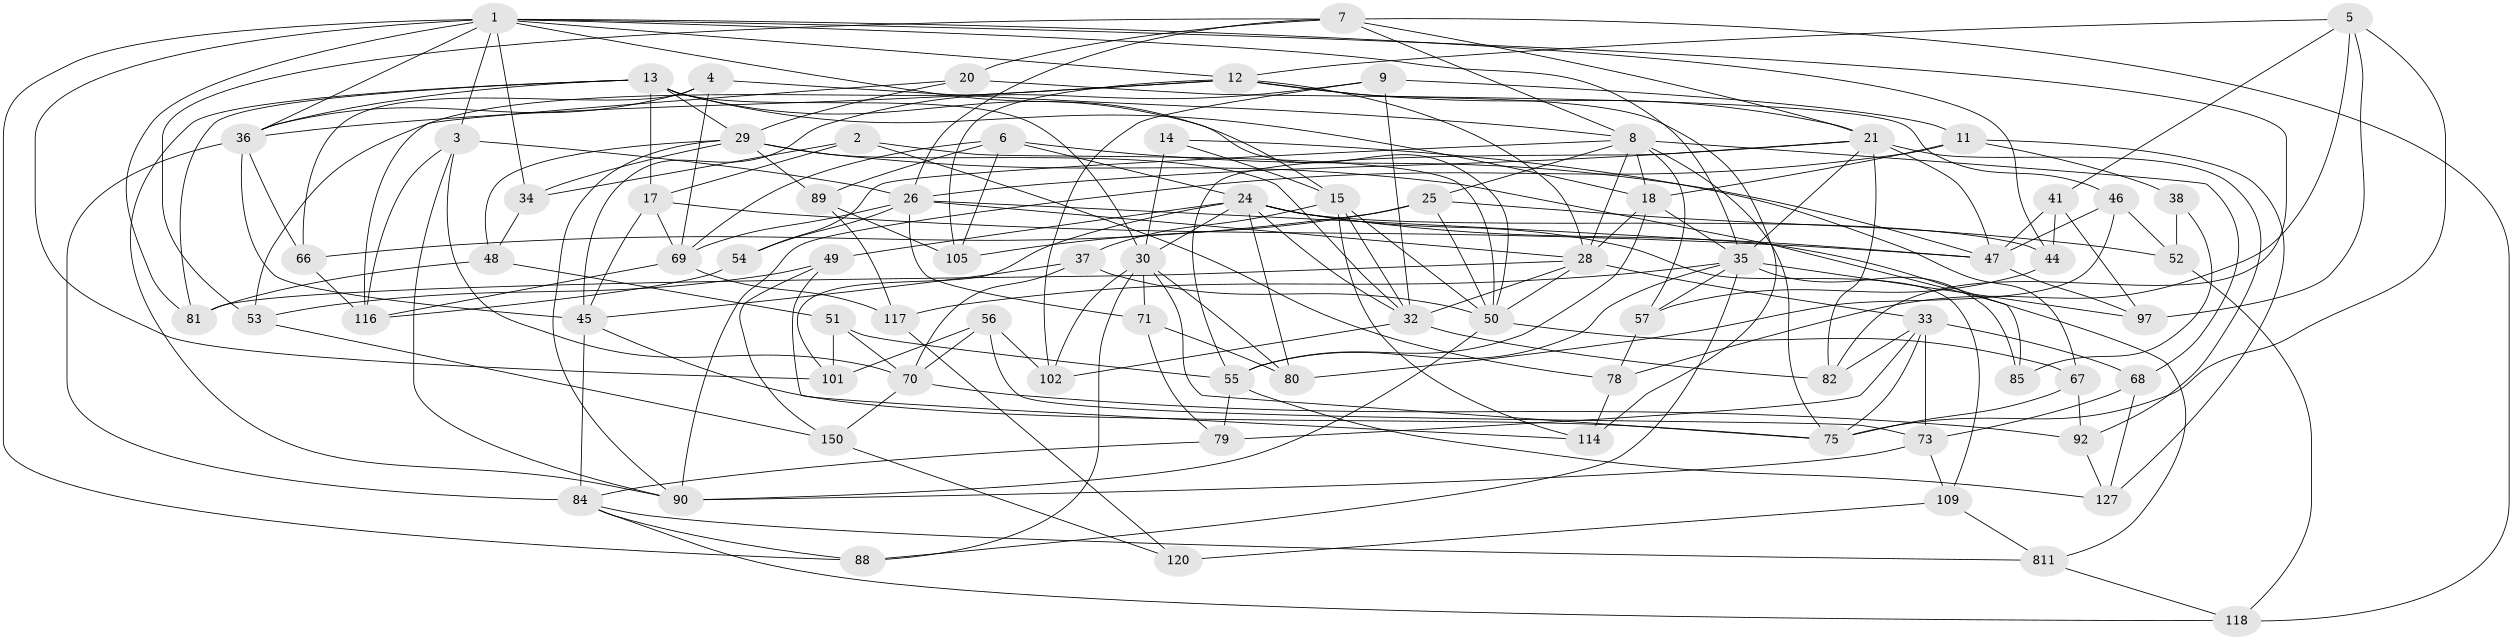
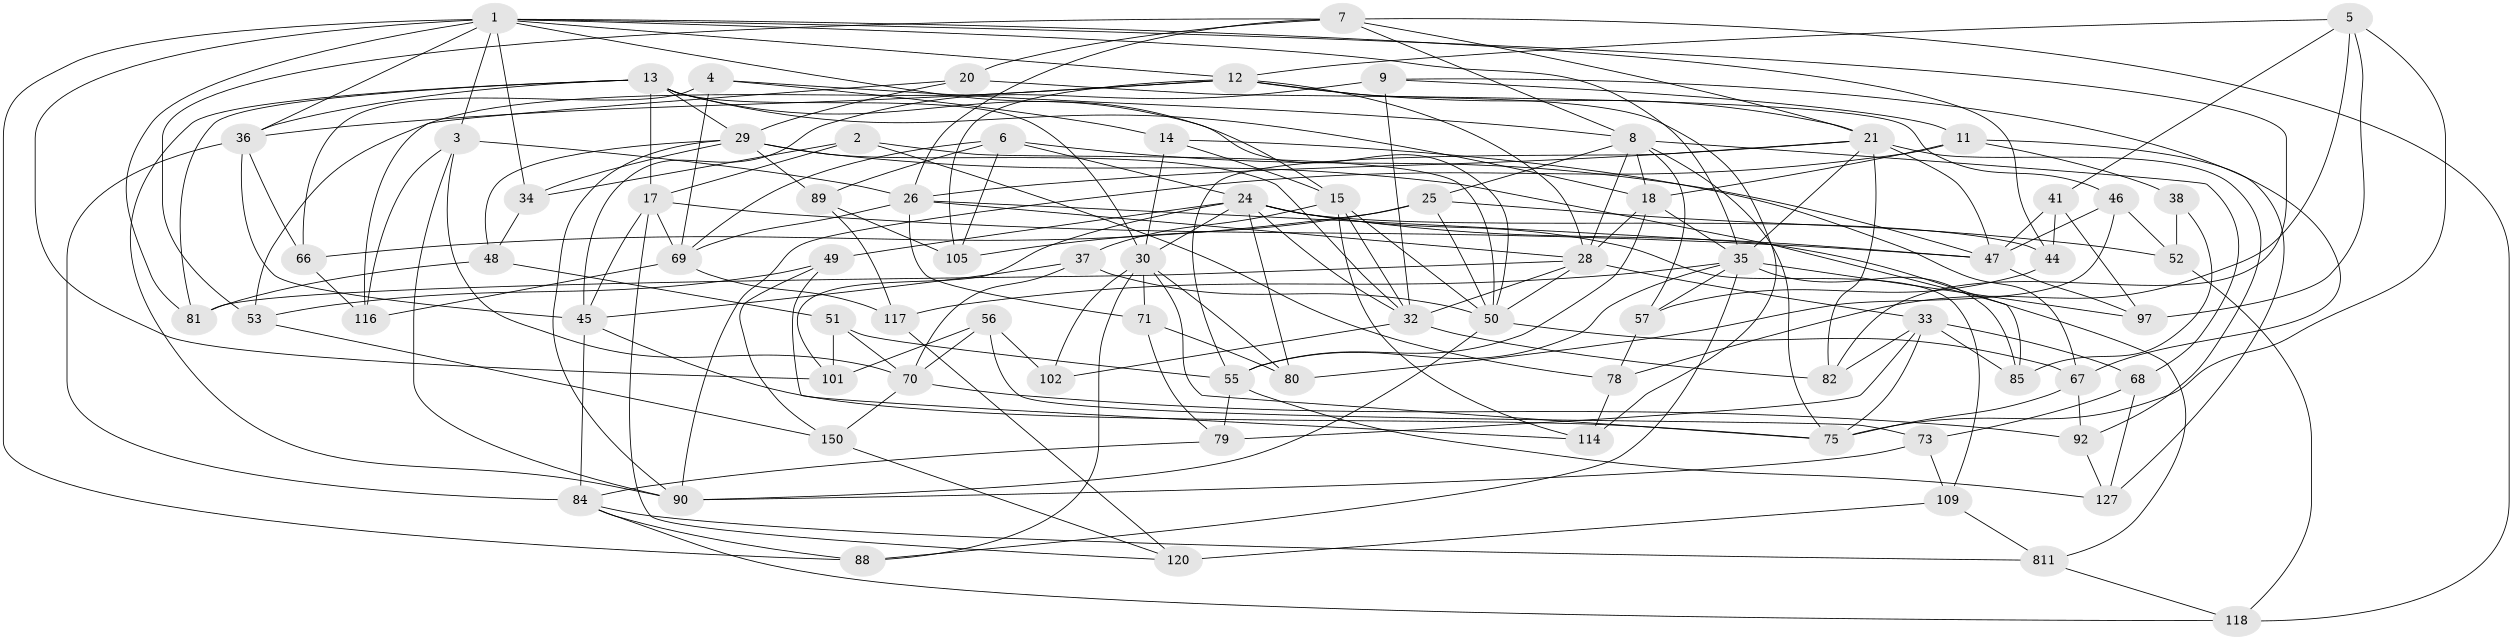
  graph {
    node [color=gray90 style=filled]
    1 [super="+74+23+10"]
    3 [super="+126"]
    12 [super="+22+27"]
    15 [super="+61"]
    34
    35 [super="+131+122"]
    36 [super="+93"]
    44
    81
    82
    88
    101
    26 [super="+62+124"]
    70 [super="+98"]
    90 [super="+125"]
    116 [super="+119"]
    105
    21 [super="+58+40"]
    53
    28 [super="+63+104+107"]
    114
    50 [super="+115"]
    32 [super="+42+121"]
    37
    48
    97
    57
    55 [super="+106"]
    85
    117
    66
    45 [super="+77"]
    84 [super="+94"]
    17 [super="+19"]
    69 [super="+103"]
    47 [super="+99+60"]
    120
    2
    78
    67
-   54
    71
    n43 [label=811]
    92
    n45 [label=150]
    8 [super="+83+87"]
    75 [super="+96"]
    18 [super="+72+65"]
    25 [super="+91"]
    68
    4
    14
    30 [super="+128+76"]
    5 [super="+59"]
    41
    6 [super="+43"]
    24 [super="+112+39"]
    89
    49
    80
    109
    7 [super="+95"]
    20
    118
    29 [super="+64+31"]
    46
    52
    33 [super="+108"]
    127
    73
    11 [super="+100"]
    38
    9
    102
    13 [super="+86"]
    79
    51
    56
    1 -- 3 [weight=2]
    1 -- 12
    1 -- 15
    1 -- 34
    1 -- 35
    1 -- 36
    1 -- 44
    1 -- 81
    1 -- 82
    1 -- 88
    1 -- 101
    3 -- 26
    3 -- 70
    3 -- 90
    3 -- 116
    12 -- 36
    12 -- 105
    12 -- 21
    12 -- 53
    12 -- 28
    12 -- 114
    15 -- 114
    15 -- 50
    15 -- 32
    15 -- 37
    34 -- 48
    35 -- 88
    35 -- 97
    35 -- 57
    35 -- 55
    35 -- 85
    35 -- 117
    36 -- 66
    36 -- 45
    36 -- 84
    44 -- 57
    26 -- 28
    26 -- 69
-   26 -- 54
    26 -- 71
    26 -- n43
    70 -- 92
    70 -- n45
    21 -- 35
    21 -- 82
    21 -- 26
    21 -- 55
    21 -- 47
    21 -- 92
    53 -- n45
    28 -- 81
    28 -- 50
    28 -- 32 [weight=2]
    28 -- 33
    50 -- 90
    50 -- 67
    32 -- 82
    32 -- 102
    37 -- 70
    37 -- 50
    37 -- 45
    48 -- 81
    48 -- 51
    57 -- 78
    55 -- 127
    55 -- 79
    117 -- 120
    66 -- 116
    45 -- 84
    45 -- 75
    84 -- 88
    84 -- n43
    84 -- 118
    17 -- 45
    17 -- 69
    17 -- 47
+   17 -- 120
    69 -- 116
    69 -- 117
    47 -- 97
    2 -- 34
    2 -- 50
    2 -- 17
    2 -- 78
    78 -- 114
    67 -- 92
    67 -- 75
-   54 -- 116 [weight=2]
    71 -- 80
    71 -- 79
    n43 -- 118
    92 -- 127
    n45 -- 120
    8 -- 28
    8 -- 57
-   8 -- 54
    8 -- 75
    8 -- 18
    8 -- 25 [weight=2]
    8 -- 68
    18 -- 35 [weight=2]
    18 -- 28 [weight=2]
    18 -- 55
    25 -- 105
    25 -- 50
    25 -- 66
    25 -- 52
    68 -- 127
    68 -- 73
    4 -- 66
    4 -- 69
    4 -- 8
-   4 -- 36
+   4 -- 14
    14 -- 15
    14 -- 67
    14 -- 30
    30 -- 88
    30 -- 71
    30 -- 75
    30 -- 80
    30 -- 102
    5 -- 12
    5 -- 97
    5 -- 78
    5 -- 75
    5 -- 41
    41 -- 44
    41 -- 97
    41 -- 47
    6 -- 105
    6 -- 69
    6 -- 47 [weight=2]
    6 -- 24
    6 -- 89
    24 -- 44
    24 -- 101
    24 -- 32
    24 -- 47
    24 -- 30
    24 -- 49
    24 -- 80
    24 -- 109
    89 -- 105
    89 -- 117
    49 -- 53
    49 -- 114
    49 -- n45
    109 -- 120
    109 -- n43
    7 -- 26
    7 -- 21
    7 -- 53
    7 -- 8
    7 -- 20
    7 -- 118
    20 -- 116
    20 -- 29
    20 -- 46
    29 -- 34
    29 -- 90
    29 -- 32
    29 -- 48
    29 -- 85
    29 -- 89
    46 -- 47
    46 -- 80
    46 -- 52
    52 -- 118
    33 -- 82
-   33 -- 73
+   33 -- 85
    33 -- 75
    33 -- 68
    33 -- 79
    73 -- 90
    73 -- 109
    11 -- 90
    11 -- 18
    11 -- 127
    11 -- 38 [weight=2]
    38 -- 85
    38 -- 52
    9 -- 32
    9 -- 45
    9 -- 11
-   9 -- 102
+   9 -- 67
    13 -- 36
    13 -- 81
    13 -- 90
    13 -- 50
    13 -- 17
    13 -- 18
    13 -- 30
    13 -- 29
    79 -- 84
    51 -- 101
    51 -- 70
    51 -- 55
    56 -- 101
    56 -- 70
    56 -- 73
    56 -- 102
  }
